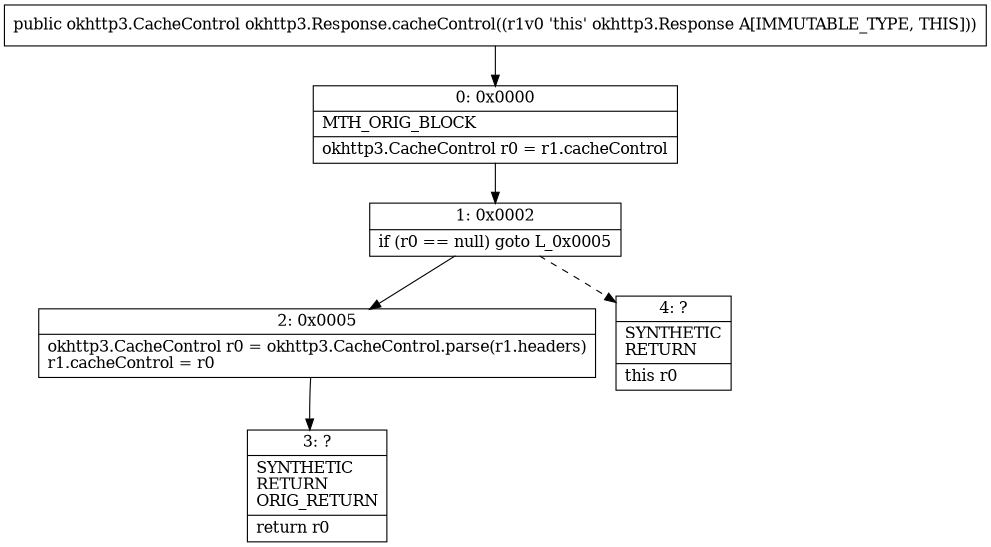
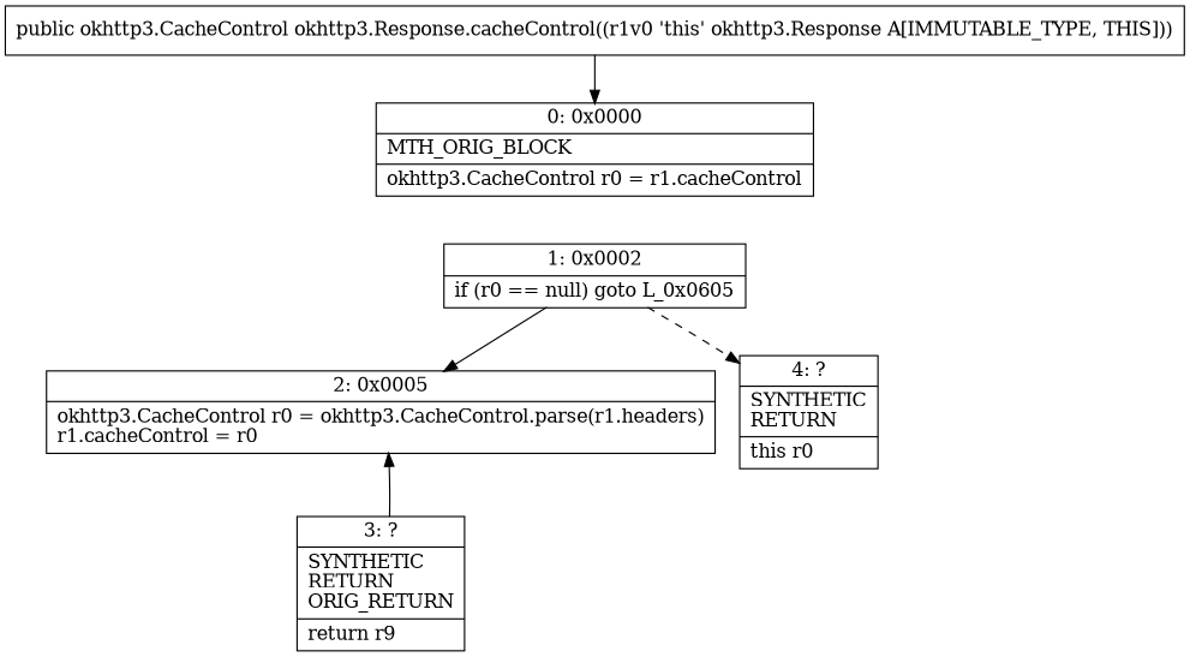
  digraph {
    node [shape=record]
    n1 [label="{0\:\ 0x0000|MTH_ORIG_BLOCK\l|okhttp3.CacheControl r0 = r1.cacheControl\l}"]
-   n2 [label="{1\:\ 0x0002|if (r0 == null) goto L_0x0005\l}"]
+   n2 [label="{1\:\ 0x0002|if (r0 == null) goto L_0x0605\l}"]
    n3 [label="{2\:\ 0x0005|okhttp3.CacheControl r0 = okhttp3.CacheControl.parse(r1.headers)\lr1.cacheControl = r0\l}"]
    n4 [label="{4\:\ ?|SYNTHETIC\lRETURN\l|this r0\l}"]
-   n5 [label="{3\:\ ?|SYNTHETIC\lRETURN\lORIG_RETURN\l|return r0\l}"]
+   n5 [label="{3\:\ ?|SYNTHETIC\lRETURN\lORIG_RETURN\l|return r9\l}"]
    n6 [label="{public okhttp3.CacheControl okhttp3.Response.cacheControl((r1v0 'this' okhttp3.Response A[IMMUTABLE_TYPE, THIS])) }"]
-   n1 -> n2
    n2 -> n3
    n2 -> n4 [style=dashed]
-   n3 -> n5
+   n5 -> n3
    n6 -> n1
  }
